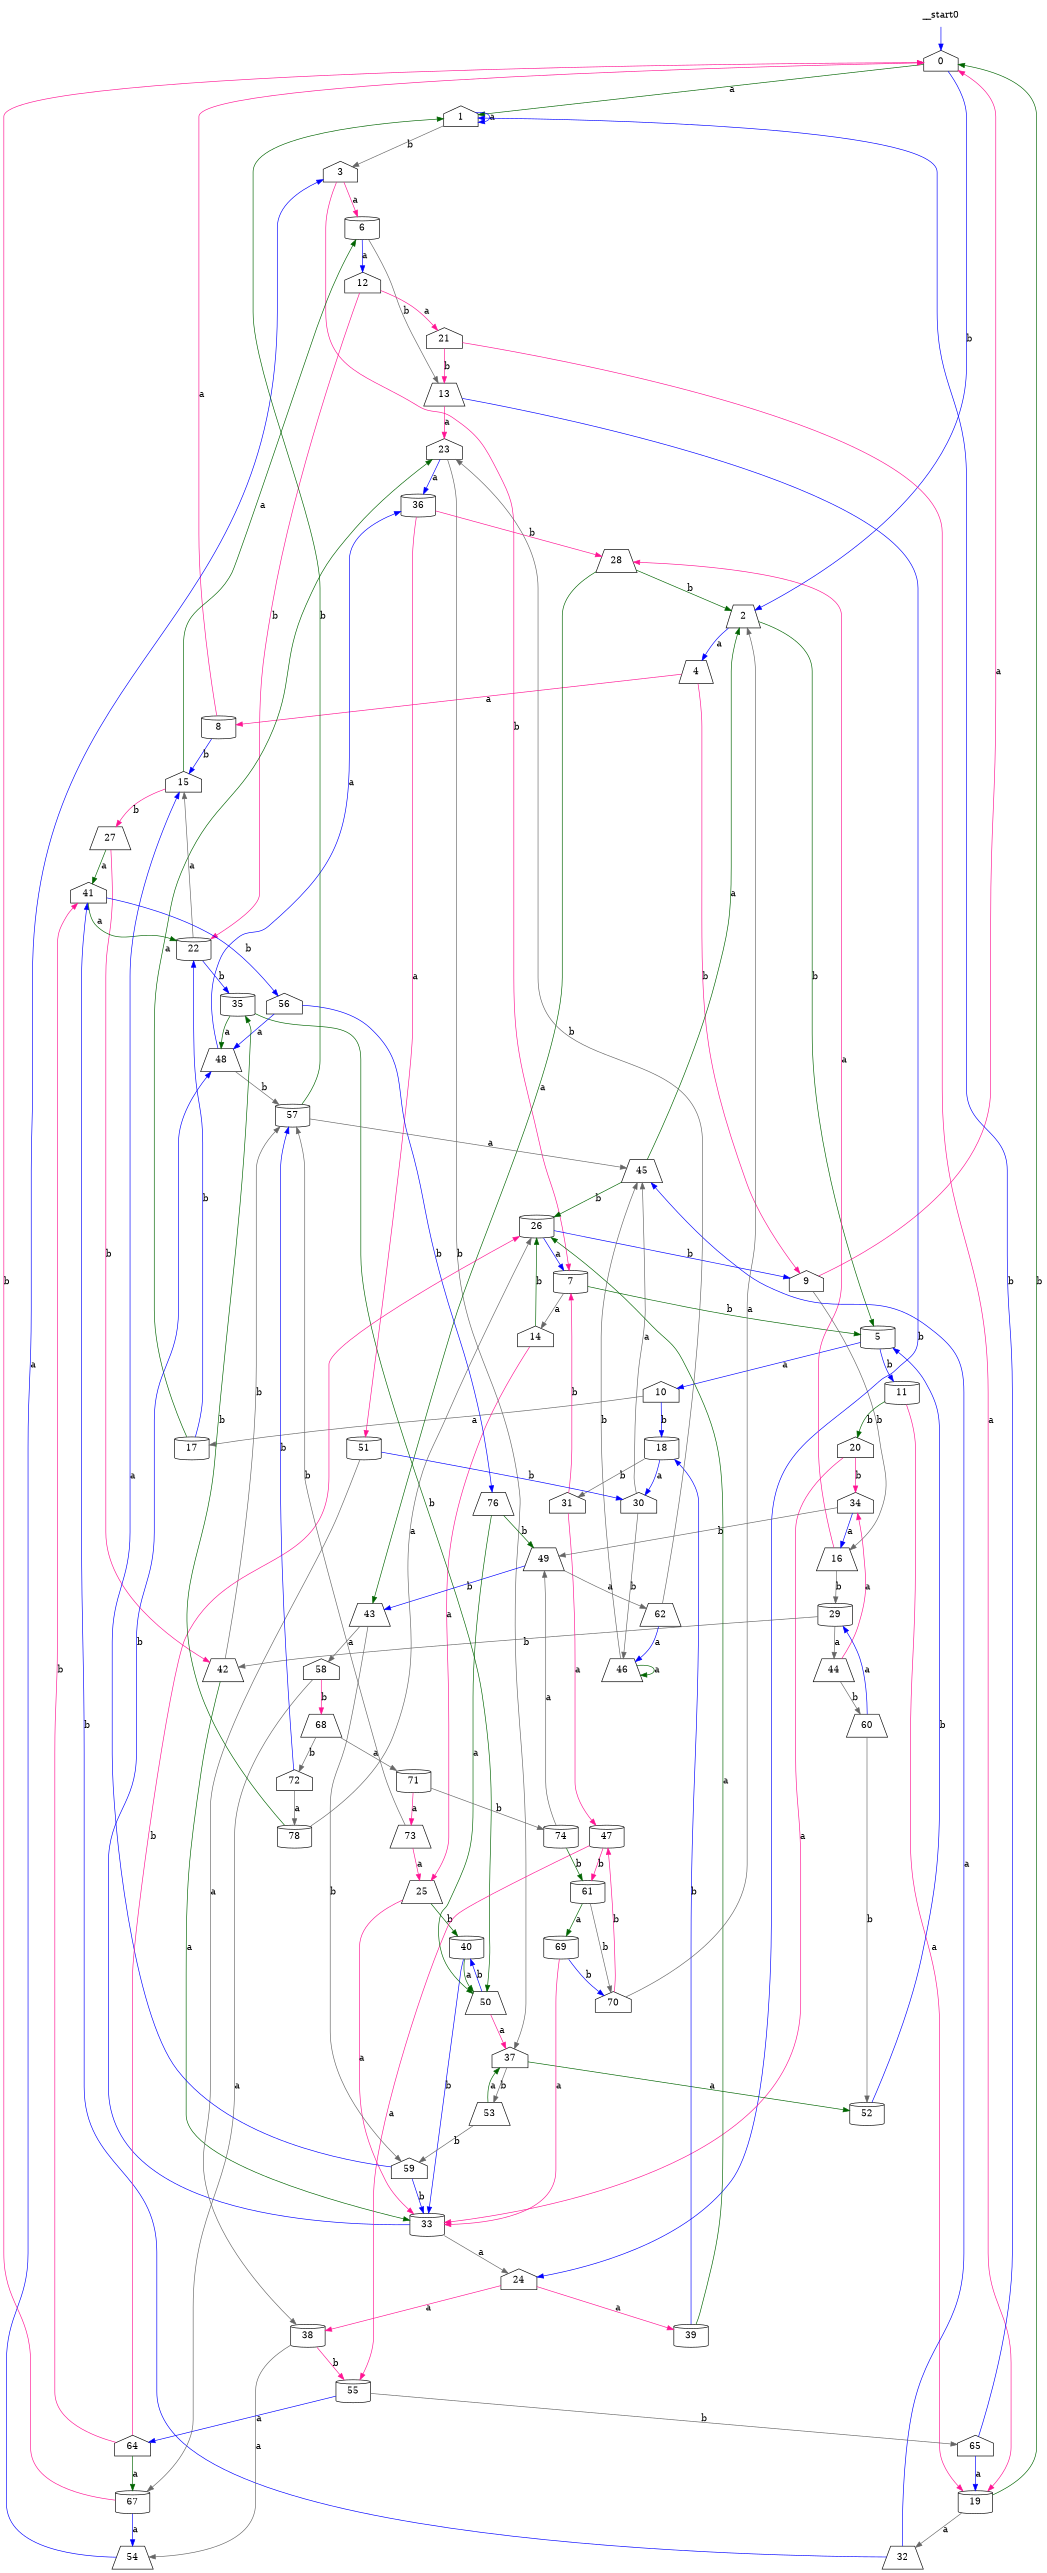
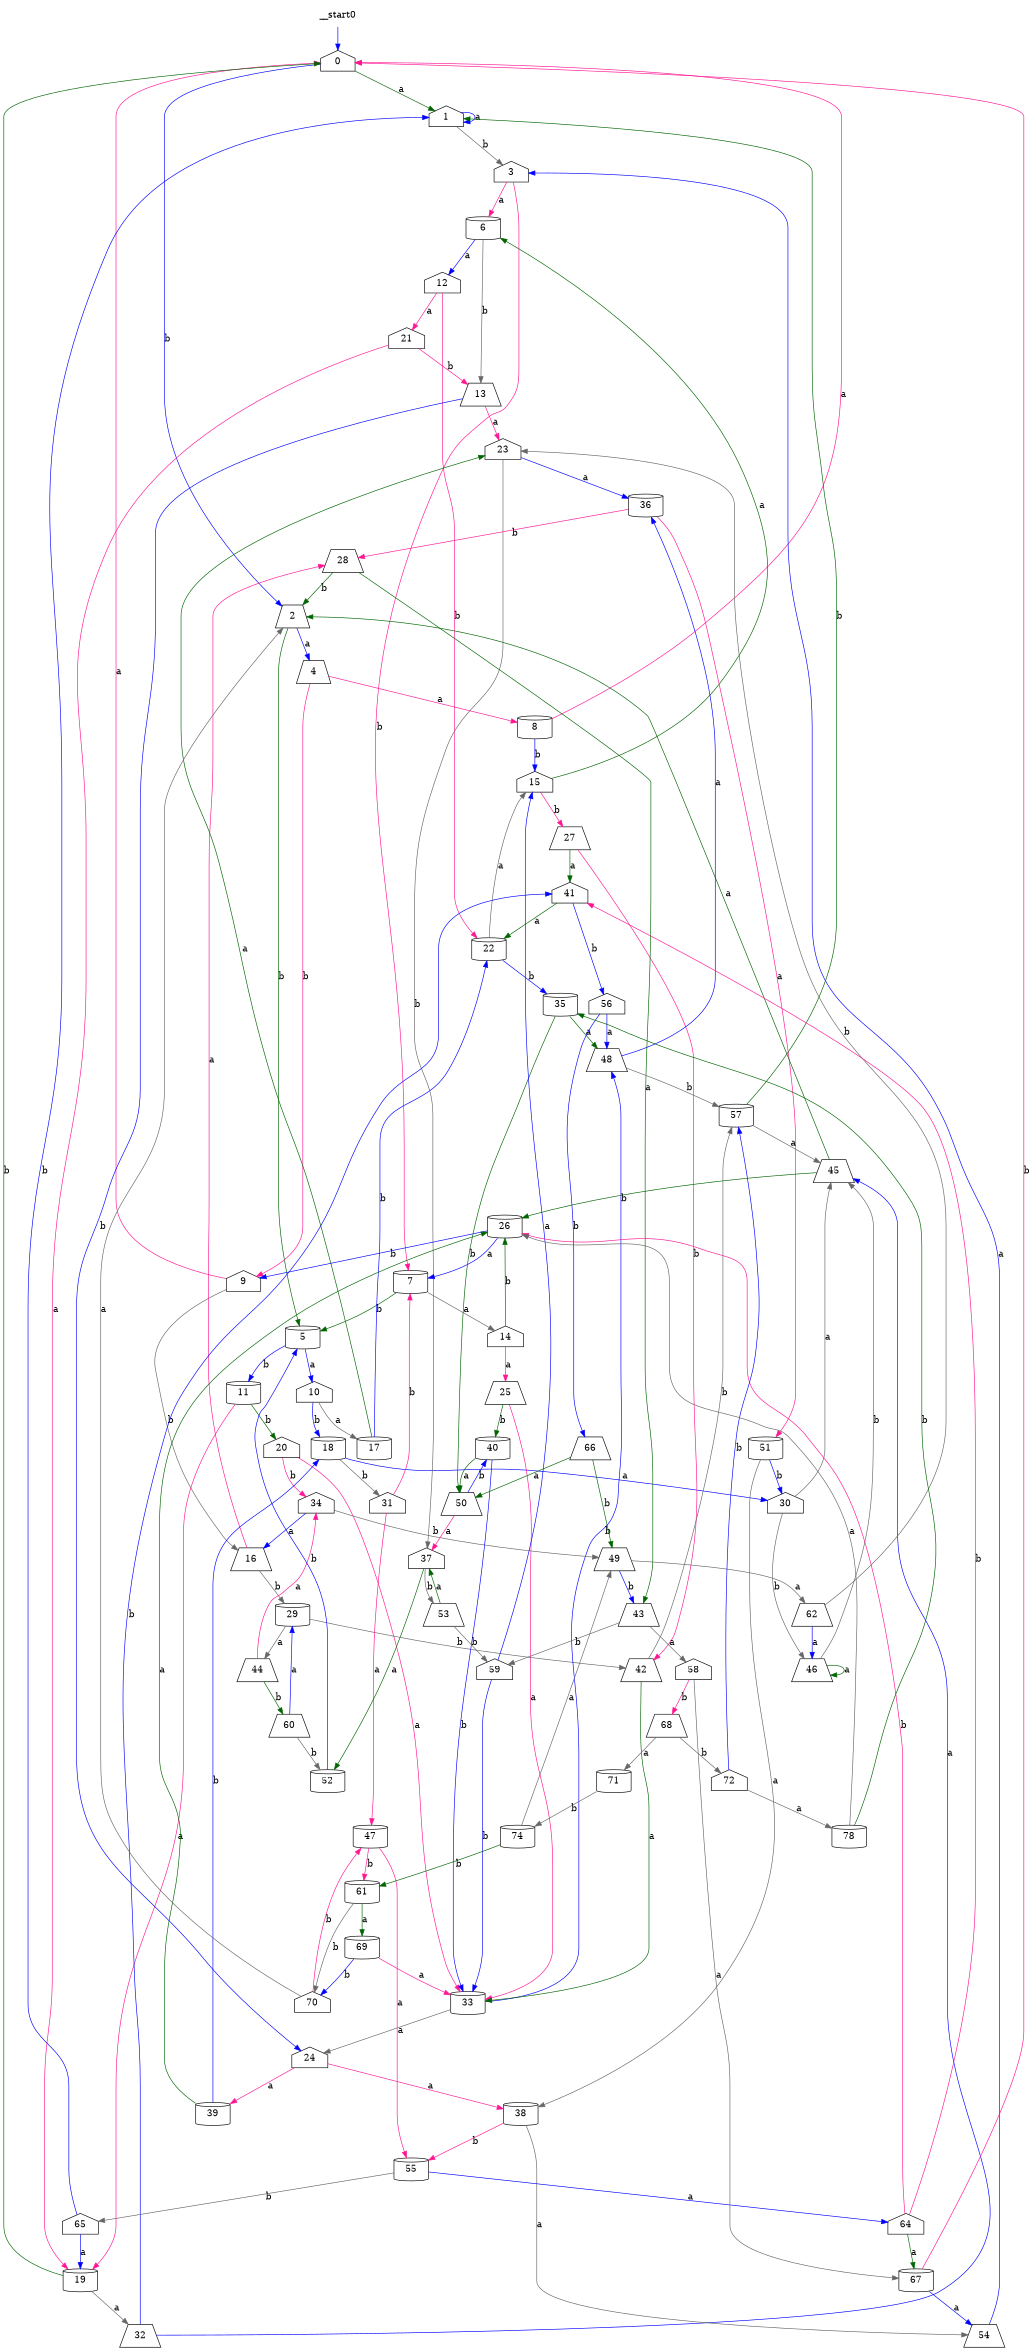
  digraph {
    node [shape=cylinder]
    edge [color=blue]
    __start0 [shape=none]
    0 [shape=house]
    1 [shape=house]
    2 [shape=trapezium]
    3 [shape=house]
    4 [shape=trapezium]
    5
    6
    7
    8
    9 [shape=house]
    10 [shape=house]
    11
    12 [shape=house]
    13 [shape=trapezium]
    14 [shape=house]
    15 [shape=house]
    16 [shape=trapezium]
    17
    18
    19
    20 [shape=house]
    21 [shape=house]
    22
    23 [shape=house]
    24 [shape=house]
    25 [shape=trapezium]
    26
    27 [shape=trapezium]
    28 [shape=trapezium]
    29
    30 [shape=house]
    31 [shape=house]
    32 [shape=trapezium]
    33
    34 [shape=house]
    35
    36
    37 [shape=house]
    38
    39
    40
    41 [shape=house]
    42 [shape=trapezium]
    43 [shape=trapezium]
    44 [shape=trapezium]
    45 [shape=trapezium]
    46 [shape=trapezium]
    47
    48 [shape=trapezium]
    49 [shape=trapezium]
    50 [shape=trapezium]
    51
    52
    53 [shape=trapezium]
    54 [shape=trapezium]
    55
    56 [shape=house]
    57
    58 [shape=house]
    59 [shape=house]
    60 [shape=trapezium]
    61
    62 [shape=trapezium]
    64 [shape=house]
    65 [shape=house]
-   66 [shape=trapezium label=76]
+   66 [shape=trapezium]
    67
    68 [shape=trapezium]
    69
    70 [shape=house]
    71
    72 [shape=house]
-   73 [shape=trapezium]
    74
    n76 [label=78]
    __start0 -> 0
    0 -> 1 [color=darkgreen label=a]
    0 -> 2 [label=b]
    1 -> 1 [label=a]
    1 -> 3 [color=gray40 label=b]
    2 -> 4 [label=a]
    2 -> 5 [color=darkgreen label=b]
    3 -> 6 [color=deeppink label=a]
    3 -> 7 [color=deeppink label=b]
    4 -> 8 [color=deeppink label=a]
    4 -> 9 [color=deeppink label=b]
    5 -> 10 [label=a]
    5 -> 11 [label=b]
    6 -> 12 [label=a]
    6 -> 13 [color=gray40 label=b]
    7 -> 5 [color=darkgreen label=b]
    7 -> 14 [color=gray40 label=a]
    8 -> 0 [color=deeppink label=a]
    8 -> 15 [label=b]
    9 -> 0 [color=deeppink label=a]
    9 -> 16 [color=gray40 label=b]
    10 -> 17 [color=gray40 label=a]
    10 -> 18 [label=b]
    11 -> 19 [color=deeppink label=a]
    11 -> 20 [color=darkgreen label=b]
    12 -> 21 [color=deeppink label=a]
    12 -> 22 [color=deeppink label=b]
    13 -> 23 [color=deeppink label=a]
    13 -> 24 [label=b]
    14 -> 25 [color=deeppink label=a]
    14 -> 26 [color=darkgreen label=b]
    15 -> 6 [color=darkgreen label=a]
    15 -> 27 [color=deeppink label=b]
    16 -> 28 [color=deeppink label=a]
    16 -> 29 [color=gray40 label=b]
    17 -> 22 [label=b]
    17 -> 23 [color=darkgreen label=a]
    18 -> 30 [label=a]
    18 -> 31 [color=gray40 label=b]
    19 -> 0 [color=darkgreen label=b]
    19 -> 32 [color=gray40 label=a]
    20 -> 33 [color=deeppink label=a]
    20 -> 34 [color=deeppink label=b]
    21 -> 13 [color=deeppink label=b]
    21 -> 19 [color=deeppink label=a]
    22 -> 15 [color=gray40 label=a]
    22 -> 35 [label=b]
    23 -> 36 [label=a]
    23 -> 37 [color=gray40 label=b]
    24 -> 38 [color=deeppink label=a]
    24 -> 39 [color=deeppink label=a]
    25 -> 33 [color=deeppink label=a]
    25 -> 40 [color=darkgreen label=b]
    26 -> 7 [label=a]
    26 -> 9 [label=b]
    27 -> 41 [color=darkgreen label=a]
    27 -> 42 [color=deeppink label=b]
    28 -> 2 [color=darkgreen label=b]
    28 -> 43 [color=darkgreen label=a]
    29 -> 42 [color=gray40 label=b]
    29 -> 44 [color=gray40 label=a]
    30 -> 45 [color=gray40 label=a]
    30 -> 46 [color=gray40 label=b]
    31 -> 7 [color=deeppink label=b]
    31 -> 47 [color=deeppink label=a]
    32 -> 41 [label=b]
    32 -> 45 [label=a]
    33 -> 24 [color=gray40 label=a]
    33 -> 48 [label=b]
    34 -> 16 [label=a]
    34 -> 49 [color=gray40 label=b]
    35 -> 48 [color=darkgreen label=a]
    35 -> 50 [color=darkgreen label=b]
    36 -> 28 [color=deeppink label=b]
    36 -> 51 [color=deeppink label=a]
    37 -> 52 [color=darkgreen label=a]
    37 -> 53 [color=gray40 label=b]
    38 -> 54 [color=gray40 label=a]
    38 -> 55 [color=deeppink label=b]
    39 -> 18 [label=b]
    39 -> 26 [color=darkgreen label=a]
    40 -> 33 [label=b]
    40 -> 50 [color=darkgreen label=a]
    41 -> 22 [color=darkgreen label=a]
    41 -> 56 [label=b]
    42 -> 33 [color=darkgreen label=a]
    42 -> 57 [color=gray40 label=b]
    43 -> 58 [color=gray40 label=a]
    43 -> 59 [color=gray40 label=b]
    44 -> 34 [color=deeppink label=a]
-   44 -> 60 [color=gray40 label=b]
+   44 -> 60 [color=darkgreen label=b]
    45 -> 2 [color=darkgreen label=a]
    45 -> 26 [color=darkgreen label=b]
    46 -> 45 [color=gray40 label=b]
    46 -> 46 [color=darkgreen label=a]
    47 -> 55 [color=deeppink label=a]
    47 -> 61 [color=deeppink label=b]
    48 -> 36 [label=a]
    48 -> 57 [color=gray40 label=b]
    49 -> 43 [label=b]
    49 -> 62 [color=gray40 label=a]
    50 -> 37 [color=deeppink label=a]
    50 -> 40 [label=b]
    51 -> 30 [label=b]
    51 -> 38 [color=gray40 label=a]
    52 -> 5 [label=b]
    53 -> 37 [color=darkgreen label=a]
    53 -> 59 [color=gray40 label=b]
    54 -> 3 [label=a]
    55 -> 64 [label=a]
    55 -> 65 [color=gray40 label=b]
    56 -> 48 [label=a]
    56 -> 66 [label=b]
    57 -> 1 [color=darkgreen label=b]
    57 -> 45 [color=gray40 label=a]
    58 -> 67 [color=gray40 label=a]
    58 -> 68 [color=deeppink label=b]
    59 -> 15 [label=a]
    59 -> 33 [label=b]
    60 -> 29 [label=a]
    60 -> 52 [color=gray40 label=b]
    61 -> 69 [color=darkgreen label=a]
    61 -> 70 [color=gray40 label=b]
    62 -> 23 [color=gray40 label=b]
    62 -> 46 [label=a]
    64 -> 26 [color=deeppink label=b]
    64 -> 41 [color=deeppink label=b]
    64 -> 67 [color=darkgreen label=a]
    65 -> 1 [label=b]
    65 -> 19 [label=a]
    66 -> 49 [color=darkgreen label=b]
    66 -> 50 [color=darkgreen label=a]
    67 -> 0 [color=deeppink label=b]
    67 -> 54 [label=a]
    68 -> 71 [color=gray40 label=a]
    68 -> 72 [color=gray40 label=b]
    69 -> 33 [color=deeppink label=a]
    69 -> 70 [label=b]
    70 -> 2 [color=gray40 label=a]
    70 -> 47 [color=deeppink label=b]
-   71 -> 73 [color=deeppink label=a]
    71 -> 74 [color=gray40 label=b]
    72 -> 57 [label=b]
    72 -> n76 [color=gray40 label=a]
-   73 -> 25 [color=deeppink label=a]
-   73 -> 57 [color=gray40 label=b]
    74 -> 49 [color=gray40 label=a]
    74 -> 61 [color=darkgreen label=b]
    n76 -> 26 [color=gray40 label=a]
    n76 -> 35 [color=darkgreen label=b]
  }
